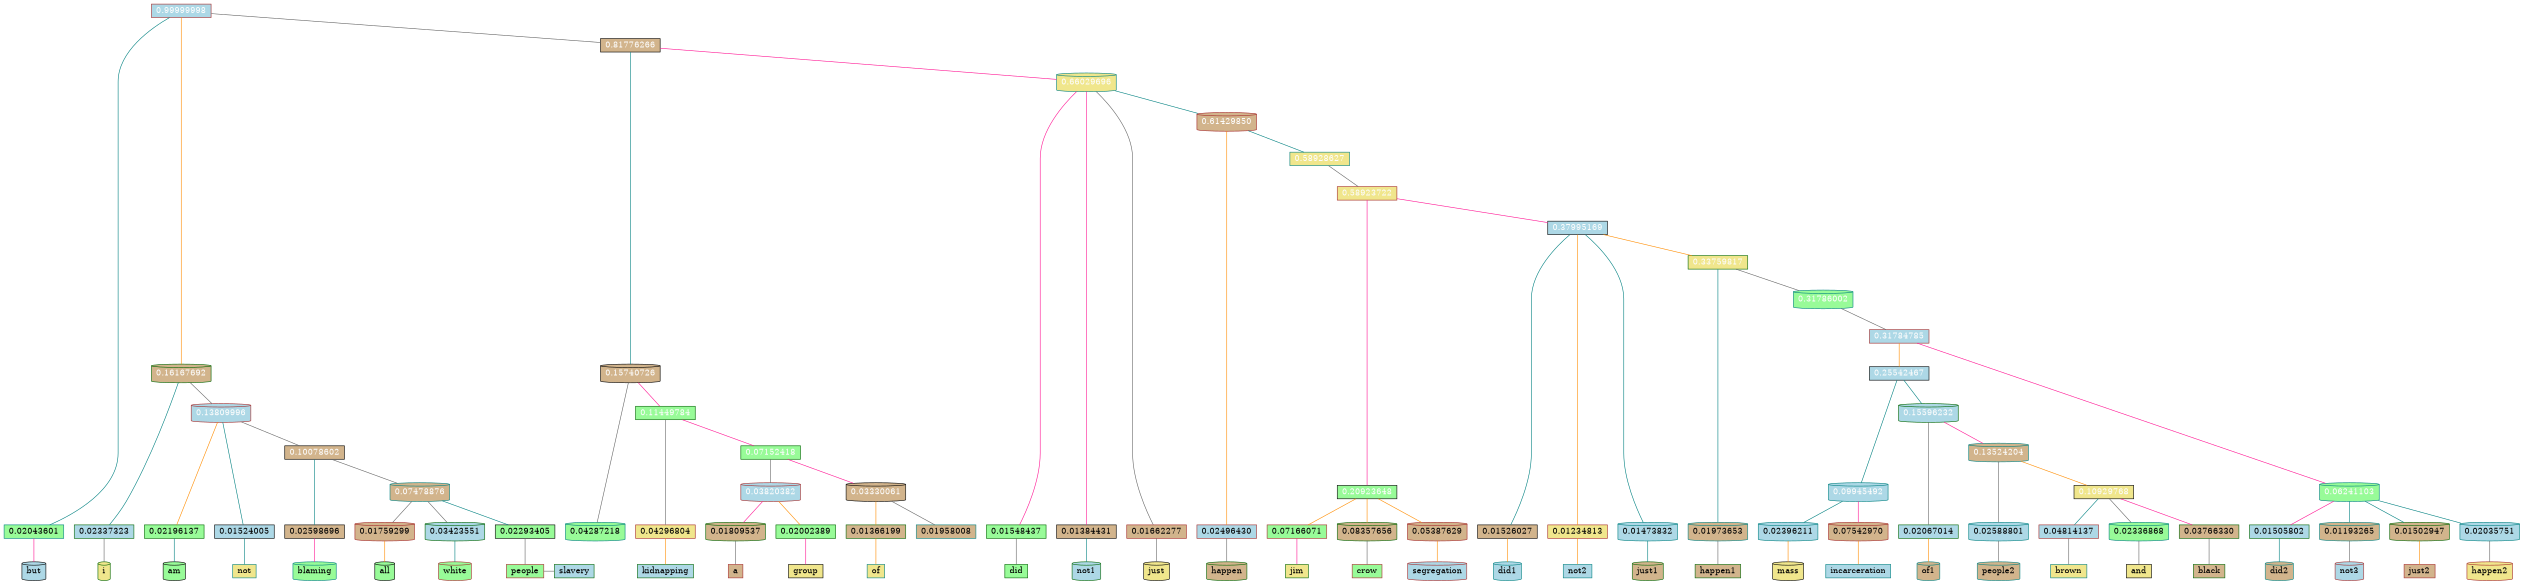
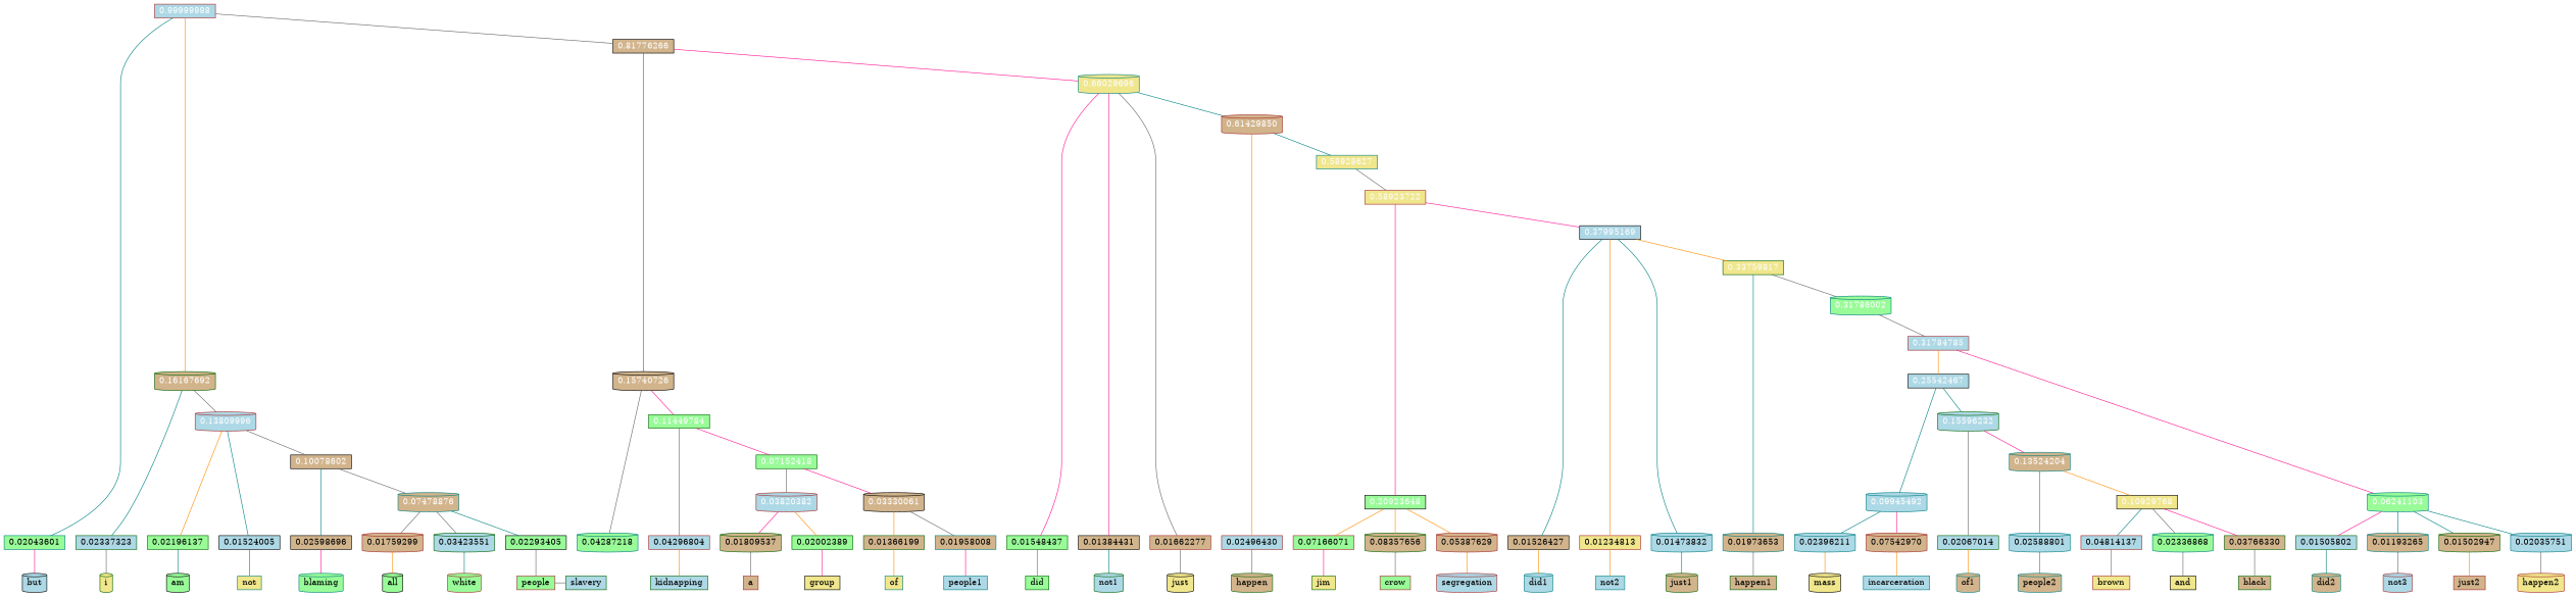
  graph {
    node [color=darkgreen fillcolor=tan format=png nodesep=0.001 ordering=out overlap_scaling=0.01 ranksep=0.001 shape=box style=filled]
    edge [color=gray40]
    n1 [fillcolor=khaki height=0.15 label=i shape=cylinder style="filled,solid" width=0.15]
    n2 [color=black fillcolor=palegreen height=0.15 label=am shape=cylinder style="filled,solid" width=0.15]
    n3 [color=teal fillcolor=khaki height=0.15 label=not style="filled,solid" width=0.15]
    n4 [color=teal fillcolor=palegreen height=0.15 label=blaming shape=cylinder style="filled,solid" width=0.15]
    n5 [color=black fillcolor=palegreen height=0.15 label=all shape=cylinder style="filled,solid" width=0.15]
    n6 [color=brown fillcolor=palegreen height=0.15 label=white shape=cylinder style="filled,solid" width=0.15]
    n7 [color=brown fillcolor=palegreen height=0.15 label=people style="filled,solid" width=0.15]
    n8 [color=black fillcolor=lightblue height=0.15 label=but shape=cylinder style="filled,solid" width=0.15]
    n9 [fillcolor=lightblue height=0.15 label=slavery style="filled,solid" width=0.15]
    n10 [fillcolor=lightblue height=0.15 label=kidnapping style="filled,solid" width=0.15]
    n11 [color=brown height=0.15 label=a style="filled,solid" width=0.15]
    n12 [color=black fillcolor=khaki height=0.15 label=group style="filled,solid" width=0.15]
    n13 [color=teal fillcolor=khaki height=0.15 label=of style="filled,solid" width=0.15]
+   n14 [color=teal fillcolor=lightblue height=0.15 label=people1 style="filled,solid" width=0.15]
    n15 [fillcolor=palegreen height=0.15 label=did style="filled,solid" width=0.15]
    n16 [fillcolor=lightblue height=0.15 label=not1 shape=cylinder style="filled,solid" width=0.15]
    n17 [color=black fillcolor=khaki height=0.15 label=just shape=cylinder style="filled,solid" width=0.15]
    n18 [height=0.15 label=happen shape=cylinder style="filled,solid" width=0.15]
    n19 [fillcolor=khaki height=0.15 label=jim style="filled,solid" width=0.15]
    n20 [color=brown fillcolor=palegreen height=0.15 label=crow style="filled,solid" width=0.15]
    n21 [color=brown fillcolor=lightblue height=0.15 label=segregation shape=cylinder style="filled,solid" width=0.15]
    n22 [color=teal fillcolor=lightblue height=0.15 label=did1 shape=cylinder style="filled,solid" width=0.15]
    n23 [color=teal fillcolor=lightblue height=0.15 label=not2 style="filled,solid" width=0.15]
    n24 [height=0.15 label=just1 shape=cylinder style="filled,solid" width=0.15]
    n25 [height=0.15 label=happen1 style="filled,solid" width=0.15]
    n26 [color=black fillcolor=khaki height=0.15 label=mass shape=cylinder style="filled,solid" width=0.15]
    n27 [color=teal fillcolor=lightblue height=0.15 label=incarceration style="filled,solid" width=0.15]
    n28 [color=teal height=0.15 label=of1 shape=cylinder style="filled,solid" width=0.15]
-   n29 [color=teal fillcolor=khaki height=0.15 label=brown style="filled,solid" width=0.15]
+   n29 [color=brown fillcolor=khaki height=0.15 label=brown style="filled,solid" width=0.15]
    n30 [color=black fillcolor=khaki height=0.15 label=and style="filled,solid" width=0.15]
    n31 [height=0.15 label=black style="filled,solid" width=0.15]
    n32 [color=teal height=0.15 label=people2 shape=cylinder style="filled,solid" width=0.15]
    n33 [color=teal height=0.15 label=did2 shape=cylinder style="filled,solid" width=0.15]
    n34 [color=brown fillcolor=lightblue height=0.15 label=not3 shape=cylinder style="filled,solid" width=0.15]
    n35 [color=brown height=0.15 label=just2 style="filled,solid" width=0.15]
    n36 [color=brown fillcolor=khaki height=0.15 label=happen2 shape=cylinder style="filled,solid" width=0.15]
    n37 [fillcolor=lightblue fontcolor=black height=0.15 label=0.02337323 width=0.15]
    n38 [fillcolor=palegreen fontcolor=black height=0.15 label=0.02196137 width=0.15]
    n39 [color=black fillcolor=lightblue fontcolor=black height=0.15 label=0.01524005 width=0.15]
    n40 [color=black fontcolor=black height=0.15 label=0.02598696 width=0.15]
    n41 [color=brown fontcolor=black height=0.15 label=0.01759299 shape=cylinder width=0.15]
    n42 [fillcolor=lightblue fontcolor=black height=0.15 label=0.03423551 shape=cylinder width=0.15]
    n43 [color=black fillcolor=palegreen fontcolor=black height=0.15 label=0.02293405 width=0.15]
    n44 [color=teal fillcolor=palegreen fontcolor=black height=0.15 label=0.02043601 width=0.15]
    n45 [color=teal fillcolor=palegreen fontcolor=black height=0.15 label=0.04287218 shape=cylinder width=0.15]
-   n46 [color=brown fillcolor=khaki fontcolor=black height=0.15 label=0.04296804 width=0.15]
+   n46 [color=brown fillcolor=lightblue fontcolor=black height=0.15 label=0.04296804 width=0.15]
    n47 [fontcolor=black height=0.15 label=0.01809537 shape=cylinder width=0.15]
    n48 [fillcolor=palegreen fontcolor=black height=0.15 label=0.02002389 width=0.15]
    n49 [fontcolor=black height=0.15 label=0.01366199 width=0.15]
    n50 [color=teal fontcolor=black height=0.15 label=0.01958008 width=0.15]
    n51 [fillcolor=palegreen fontcolor=black height=0.15 label=0.01548437 width=0.15]
    n52 [color=black fontcolor=black height=0.15 label=0.01384431 width=0.15]
    n53 [color=brown fontcolor=black height=0.15 label=0.01662277 width=0.15]
    n54 [color=brown fillcolor=lightblue fontcolor=black height=0.15 label=0.02496430 width=0.15]
    n55 [color=brown fillcolor=palegreen fontcolor=black height=0.15 label=0.07166071 width=0.15]
    n56 [fontcolor=black height=0.15 label=0.08357656 shape=cylinder width=0.15]
    n57 [color=brown fontcolor=black height=0.15 label=0.05387629 shape=cylinder width=0.15]
-   n58 [color=black fontcolor=black height=0.15 label=0.01526027 width=0.15]
+   n58 [color=black fontcolor=black height=0.15 label=0.01526427 width=0.15]
    n59 [color=brown fillcolor=khaki fontcolor=black height=0.15 label=0.01234813 width=0.15]
    n60 [color=teal fillcolor=lightblue fontcolor=black height=0.15 label=0.01473832 shape=cylinder width=0.15]
    n61 [color=teal fontcolor=black height=0.15 label=0.01973653 shape=cylinder width=0.15]
    n62 [color=teal fillcolor=lightblue fontcolor=black height=0.15 label=0.02396211 shape=cylinder width=0.15]
    n63 [color=brown fontcolor=black height=0.15 label=0.07542970 shape=cylinder width=0.15]
    n64 [fillcolor=lightblue fontcolor=black height=0.15 label=0.02067014 width=0.15]
    n65 [color=brown fillcolor=lightblue fontcolor=black height=0.15 label=0.04814137 width=0.15]
    n66 [color=teal fillcolor=palegreen fontcolor=black height=0.15 label=0.02336868 shape=cylinder width=0.15]
    n67 [fontcolor=black height=0.15 label=0.03766330 width=0.15]
    n68 [color=teal fillcolor=lightblue fontcolor=black height=0.15 label=0.02588801 shape=cylinder width=0.15]
    n69 [fillcolor=lightblue fontcolor=black height=0.15 label=0.01505802 width=0.15]
    n70 [color=teal fontcolor=black height=0.15 label=0.01193265 shape=cylinder width=0.15]
    n71 [fontcolor=black height=0.15 label=0.01502947 shape=cylinder width=0.15]
    n72 [color=teal fillcolor=lightblue fontcolor=black height=0.15 label=0.02035751 shape=cylinder width=0.15]
    n73 [color=brown fillcolor=lightblue fontcolor=grey99 height=0.15 label=0.99999998 width=0.15]
    n74 [fontcolor=grey99 height=0.15 label=0.16167692 shape=cylinder width=0.15]
    n75 [color=black fontcolor=grey99 height=0.15 label=0.81776266 width=0.15]
    n76 [color=brown fillcolor=lightblue fontcolor=grey99 height=0.15 label=0.13809996 shape=cylinder width=0.15]
    n77 [color=black fontcolor=grey99 height=0.15 label=0.15740726 shape=cylinder width=0.15]
    n78 [color=teal fillcolor=khaki fontcolor=grey99 height=0.15 label=0.66029696 shape=cylinder width=0.15]
    n79 [color=black fontcolor=grey99 height=0.15 label=0.10078602 width=0.15]
    n80 [fillcolor=palegreen fontcolor=grey99 height=0.15 label=0.11449784 width=0.15]
    n81 [color=brown fontcolor=grey99 height=0.15 label=0.61429850 shape=cylinder width=0.15]
    n82 [color=teal fontcolor=grey99 height=0.15 label=0.07478876 shape=cylinder width=0.15]
    n83 [fillcolor=palegreen fontcolor=grey99 height=0.15 label=0.07152418 width=0.15]
    n84 [color=teal fillcolor=khaki fontcolor=grey99 height=0.15 label=0.58928627 width=0.15]
    n85 [color=brown fillcolor=lightblue fontcolor=grey99 height=0.15 label=0.03820382 shape=cylinder width=0.15]
    n86 [color=black fontcolor=grey99 height=0.15 label=0.03330061 shape=cylinder width=0.15]
    n87 [color=brown fillcolor=khaki fontcolor=grey99 height=0.15 label=0.58923722 width=0.15]
    n88 [color=black fillcolor=palegreen fontcolor=grey99 height=0.15 label=0.20923648 width=0.15]
    n89 [color=black fillcolor=lightblue fontcolor=grey99 height=0.15 label=0.37995169 width=0.15]
    n90 [fillcolor=khaki fontcolor=grey99 height=0.15 label=0.33759817 width=0.15]
    n91 [color=teal fillcolor=palegreen fontcolor=grey99 height=0.15 label=0.31786002 shape=cylinder width=0.15]
    n92 [color=brown fillcolor=lightblue fontcolor=grey99 height=0.15 label=0.31784785 width=0.15]
    n93 [color=black fillcolor=lightblue fontcolor=grey99 height=0.15 label=0.25542467 width=0.15]
    n94 [color=teal fillcolor=palegreen fontcolor=grey99 height=0.15 label=0.06241103 shape=cylinder width=0.15]
    n95 [color=teal fillcolor=lightblue fontcolor=grey99 height=0.15 label=0.09945492 shape=cylinder width=0.15]
    n96 [fillcolor=lightblue fontcolor=grey99 height=0.15 label=0.15596232 shape=cylinder width=0.15]
    n97 [color=teal fontcolor=grey99 height=0.15 label=0.13524204 shape=cylinder width=0.15]
    n98 [color=black fillcolor=khaki fontcolor=grey99 height=0.15 label=0.10929768 width=0.15]
    subgraph sub_1 {
      rank=same
      n1
      n2
      n3
      n4
      n5
      n6
      n7
      n8
      n9
      n10
      n11
      n12
      n13
+     n14
      n15
      n16
      n17
      n18
      n19
      n20
      n21
      n22
      n23
      n24
      n25
      n26
      n27
      n28
      n29
      n30
      n31
      n32
      n33
      n34
      n35
      n36
    }
    subgraph sub_2 {
      rank=same
      n37
      n38
      n39
      n40
      n41
      n42
      n43
      n44
      n45
      n46
      n47
      n48
      n49
      n50
      n51
      n52
      n53
      n54
      n55
      n56
      n57
      n58
      n59
      n60
      n61
      n62
      n63
      n64
      n65
      n66
      n67
      n68
      n69
      n70
      n71
      n72
    }
    n7 -- n9
    n37 -- n1
    n38 -- n2 [color=teal]
    n39 -- n3 [color=teal]
    n40 -- n4 [color=deeppink]
    n41 -- n5 [color=darkorange]
    n42 -- n6 [color=teal]
    n43 -- n7
    n44 -- n8 [color=deeppink]
    n46 -- n10 [color=darkorange]
    n47 -- n11
    n48 -- n12 [color=deeppink]
    n49 -- n13 [color=darkorange]
+   n50 -- n14 [color=deeppink]
    n51 -- n15
    n52 -- n16 [color=teal]
    n53 -- n17
    n54 -- n18
    n55 -- n19 [color=deeppink]
    n56 -- n20
    n57 -- n21 [color=darkorange]
    n58 -- n22 [color=darkorange]
    n59 -- n23 [color=darkorange]
    n60 -- n24 [color=teal]
    n61 -- n25
    n62 -- n26 [color=darkorange]
    n63 -- n27 [color=darkorange]
    n64 -- n28 [color=darkorange]
    n65 -- n29
    n66 -- n30
    n67 -- n31
    n68 -- n32
    n69 -- n33 [color=teal]
    n70 -- n34
    n71 -- n35 [color=darkorange]
    n72 -- n36
    n73 -- n44 [color=teal]
    n73 -- n74 [color=darkorange]
    n73 -- n75
    n74 -- n37 [color=teal]
    n74 -- n76
    n75 -- n77 [color=teal]
    n75 -- n78 [color=deeppink]
    n76 -- n38 [color=darkorange]
    n76 -- n39 [color=teal]
    n76 -- n79
    n77 -- n45
    n77 -- n80 [color=deeppink]
    n78 -- n51 [color=deeppink]
    n78 -- n52 [color=deeppink]
    n78 -- n53
    n78 -- n81 [color=teal]
    n79 -- n40 [color=teal]
    n79 -- n82
    n80 -- n46
    n80 -- n83 [color=deeppink]
    n81 -- n54 [color=darkorange]
    n81 -- n84 [color=teal]
    n82 -- n41
    n82 -- n42
    n82 -- n43 [color=teal]
    n83 -- n85
    n83 -- n86 [color=deeppink]
    n84 -- n87
    n85 -- n47 [color=deeppink]
    n85 -- n48 [color=darkorange]
    n86 -- n49 [color=darkorange]
    n86 -- n50
    n87 -- n88 [color=deeppink]
    n87 -- n89 [color=deeppink]
    n88 -- n55 [color=darkorange]
    n88 -- n56 [color=darkorange]
    n88 -- n57 [color=darkorange]
    n89 -- n58 [color=teal]
    n89 -- n59 [color=darkorange]
    n89 -- n60 [color=teal]
    n89 -- n90 [color=darkorange]
    n90 -- n61 [color=teal]
    n90 -- n91
    n91 -- n92
    n92 -- n93 [color=darkorange]
    n92 -- n94 [color=deeppink]
    n93 -- n95 [color=teal]
    n93 -- n96 [color=teal]
    n94 -- n69 [color=deeppink]
    n94 -- n70 [color=teal]
    n94 -- n71 [color=teal]
    n94 -- n72 [color=teal]
    n95 -- n62 [color=teal]
    n95 -- n63 [color=deeppink]
    n96 -- n64
    n96 -- n97 [color=deeppink]
    n97 -- n68
    n97 -- n98 [color=darkorange]
    n98 -- n65 [color=teal]
    n98 -- n66
    n98 -- n67 [color=deeppink]
  }
